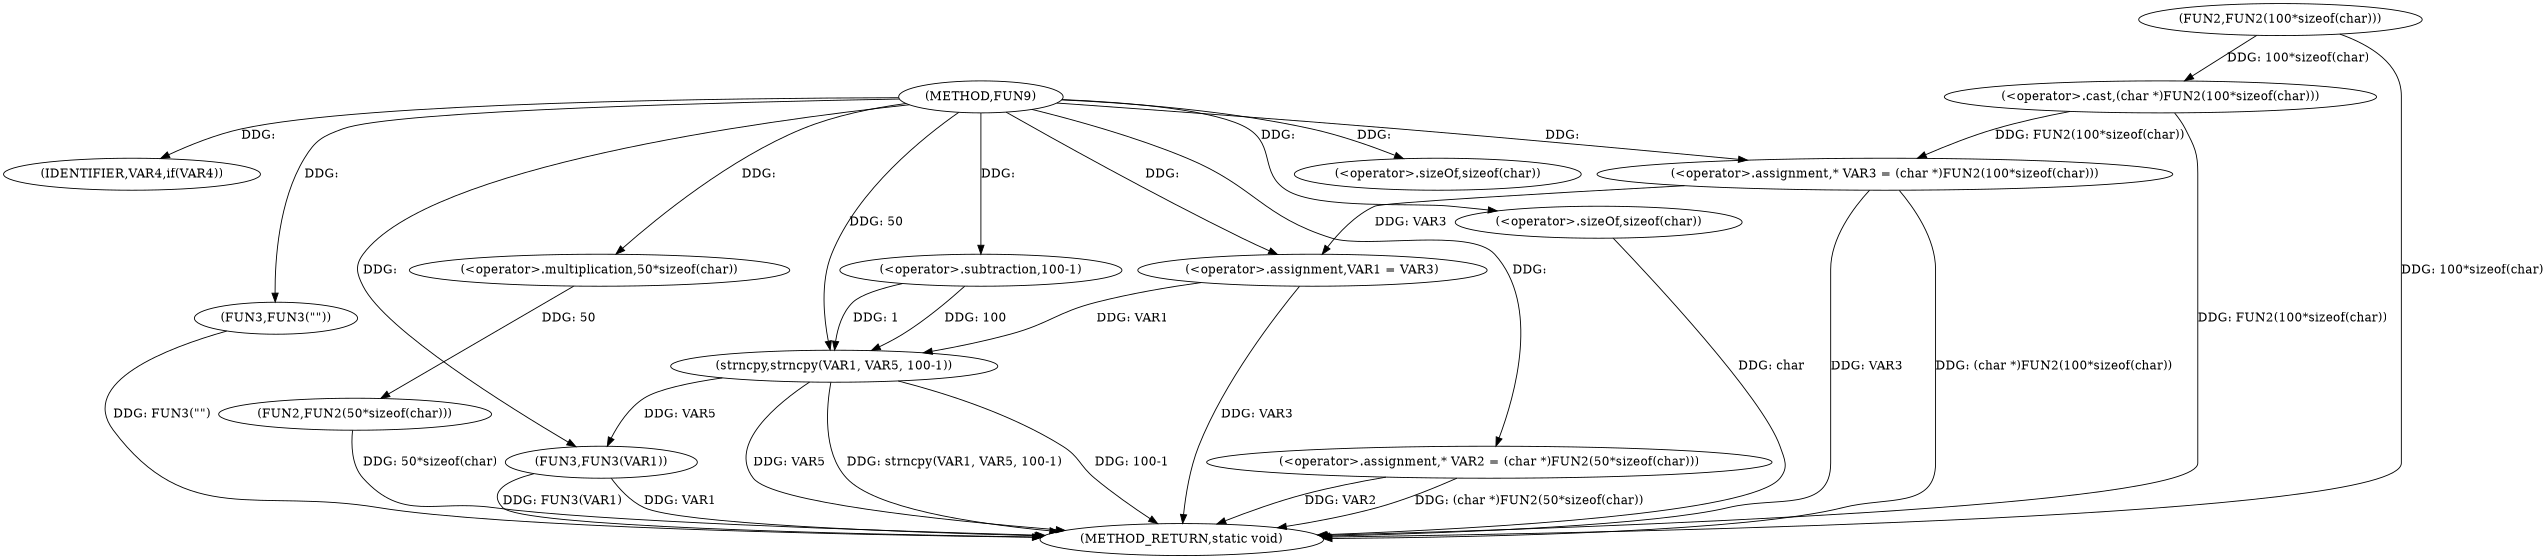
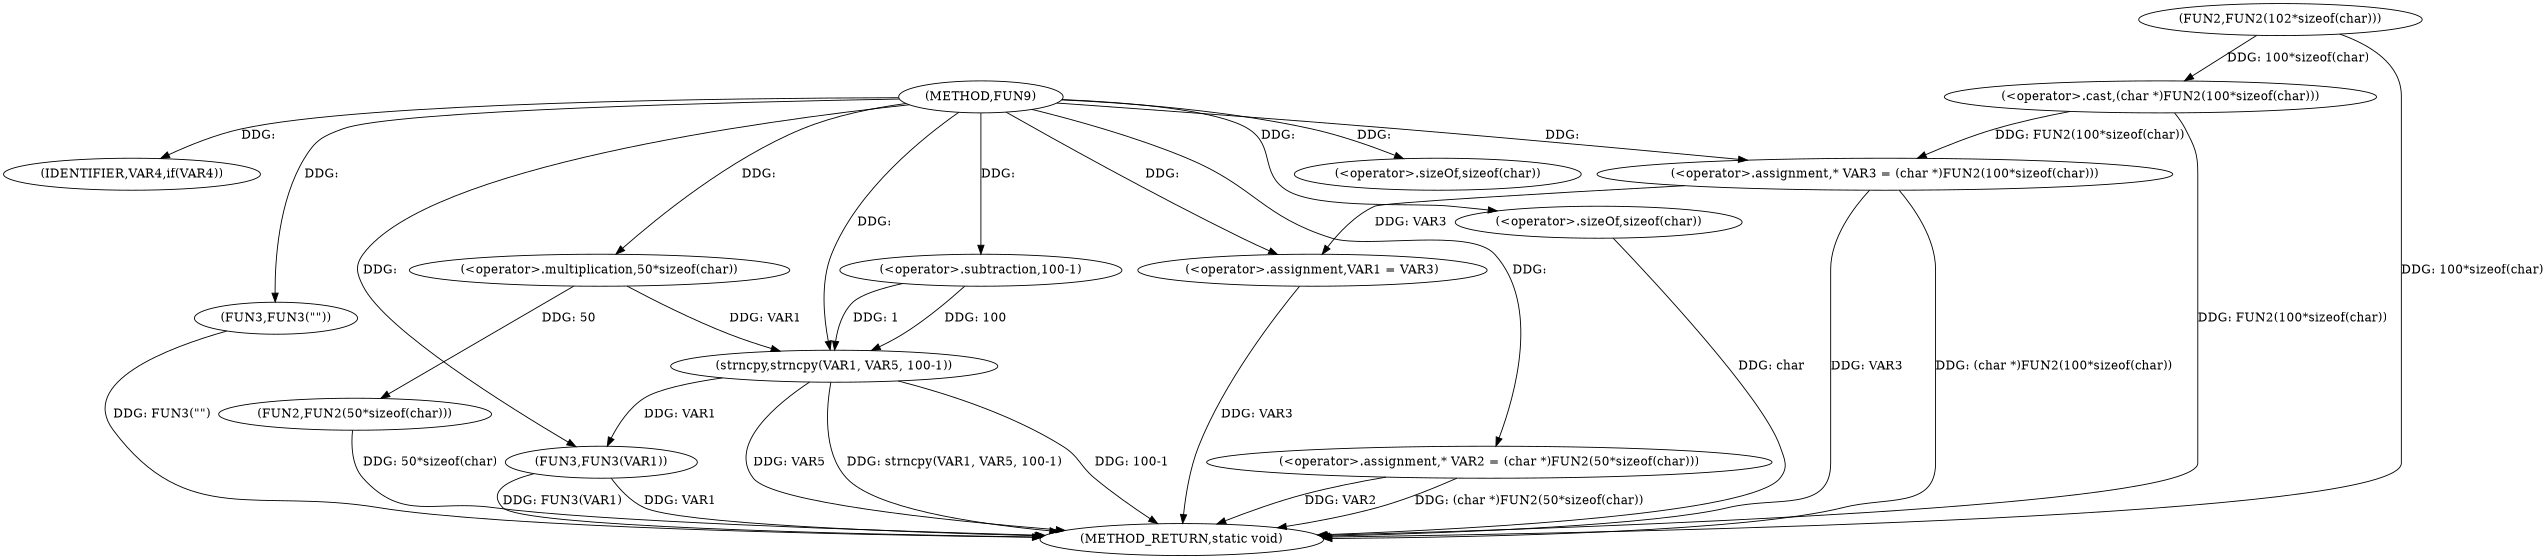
  digraph {
    n1 [label="(METHOD,FUN9)"]
    n2 [label="(<operator>.assignment,* VAR2 = (char *)FUN2(50*sizeof(char)))"]
    n3 [label="(<operator>.multiplication,50*sizeof(char))"]
    n4 [label="(<operator>.sizeOf,sizeof(char))"]
    n5 [label="(<operator>.assignment,* VAR3 = (char *)FUN2(100*sizeof(char)))"]
    n6 [label="(<operator>.sizeOf,sizeof(char))"]
    n7 [label="(IDENTIFIER,VAR4,if(VAR4))"]
    n8 [label="(FUN3,FUN3(\"\"))"]
    n9 [label="(<operator>.assignment,VAR1 = VAR3)"]
    n10 [label="(strncpy,strncpy(VAR1, VAR5, 100-1))"]
    n11 [label="(<operator>.subtraction,100-1)"]
    n12 [label="(FUN3,FUN3(VAR1))"]
    n13 [label="(METHOD_RETURN,static void)"]
    n14 [label="(FUN2,FUN2(50*sizeof(char)))"]
    n15 [label="(<operator>.cast,(char *)FUN2(100*sizeof(char)))"]
-   n16 [label="(FUN2,FUN2(100*sizeof(char)))"]
+   n16 [label="(FUN2,FUN2(102*sizeof(char)))"]
    n1 -> n2 [label="DDG: "]
    n1 -> n3 [label="DDG: "]
    n1 -> n4 [label="DDG: "]
    n1 -> n5 [label="DDG: "]
    n1 -> n6 [label="DDG: "]
    n1 -> n7 [label="DDG: "]
    n1 -> n8 [label="DDG: "]
    n1 -> n9 [label="DDG: "]
-   n1 -> n10 [label="DDG: 50"]
+   n1 -> n10 [label="DDG: "]
    n1 -> n11 [label="DDG: "]
    n1 -> n12 [label="DDG: "]
    n2 -> n13 [label="DDG: VAR2"]
    n2 -> n13 [label="DDG: (char *)FUN2(50*sizeof(char))"]
    n3 -> n14 [label="DDG: 50"]
    n5 -> n9 [label="DDG: VAR3"]
    n5 -> n13 [label="DDG: (char *)FUN2(100*sizeof(char))"]
    n5 -> n13 [label="DDG: VAR3"]
    n6 -> n13 [label="DDG: char"]
    n8 -> n13 [label="DDG: FUN3(\"\")"]
-   n9 -> n10 [label="DDG: VAR1"]
+   n3 -> n10 [label="DDG: VAR1"]
    n9 -> n13 [label="DDG: VAR3"]
-   n10 -> n12 [label="DDG: VAR5"]
+   n10 -> n12 [label="DDG: VAR1"]
    n10 -> n13 [label="DDG: strncpy(VAR1, VAR5, 100-1)"]
    n10 -> n13 [label="DDG: 100-1"]
    n10 -> n13 [label="DDG: VAR5"]
    n11 -> n10 [label="DDG: 100"]
    n11 -> n10 [label="DDG: 1"]
    n12 -> n13 [label="DDG: VAR1"]
    n12 -> n13 [label="DDG: FUN3(VAR1)"]
    n14 -> n13 [label="DDG: 50*sizeof(char)"]
    n15 -> n5 [label="DDG: FUN2(100*sizeof(char))"]
    n15 -> n13 [label="DDG: FUN2(100*sizeof(char))"]
    n16 -> n13 [label="DDG: 100*sizeof(char)"]
    n16 -> n15 [label="DDG: 100*sizeof(char)"]
  }
